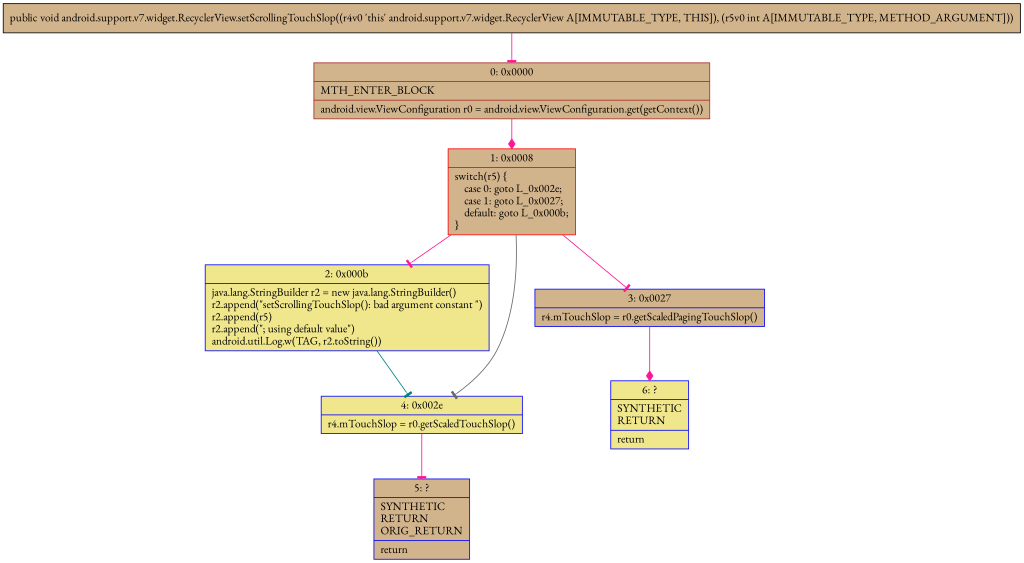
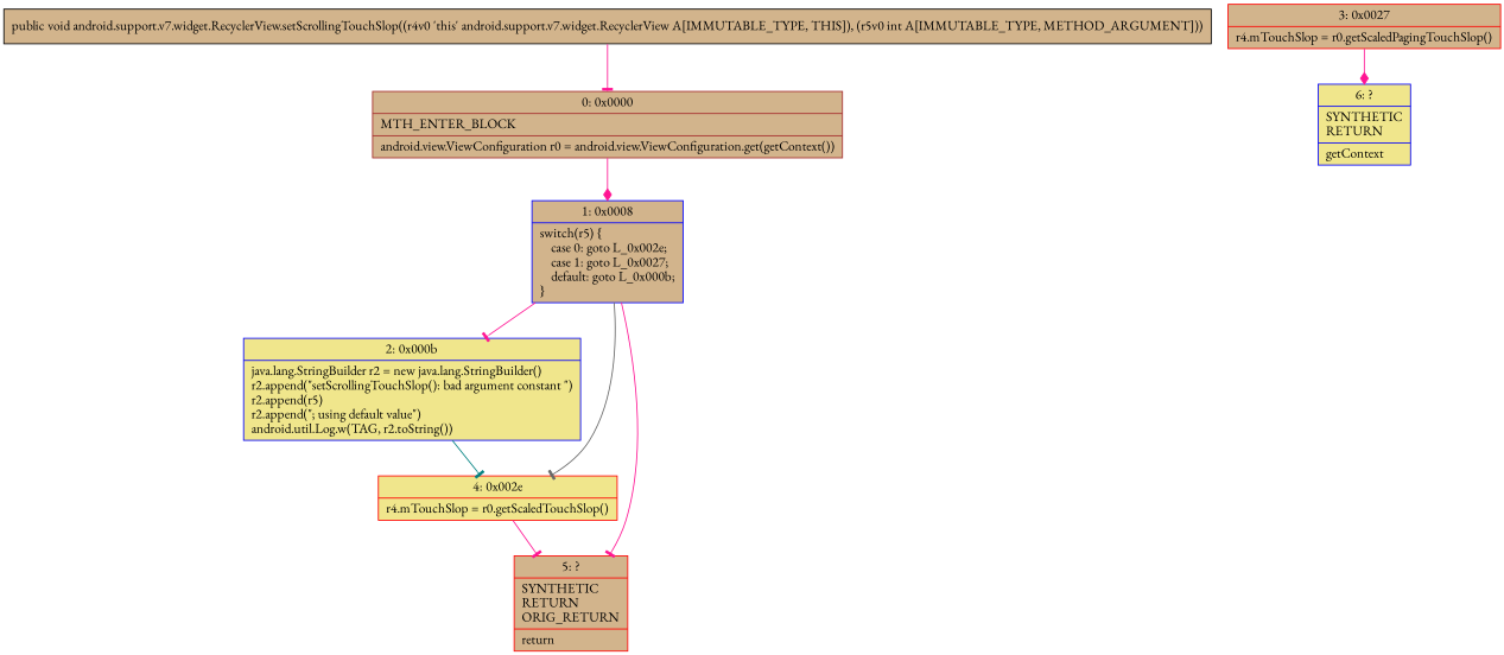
  digraph {
    fontname="EB Garamond"
    node [color=red fillcolor=tan fontname="EB Garamond" shape=record style=filled]
    edge [arrowhead=tee color=deeppink fontname="EB Garamond"]
    n1 [color=brown label="{0\:\ 0x0000|MTH_ENTER_BLOCK\l|android.view.ViewConfiguration r0 = android.view.ViewConfiguration.get(getContext())\l}"]
-   n2 [label="{1\:\ 0x0008|switch(r5) \{\l    case 0: goto L_0x002e;\l    case 1: goto L_0x0027;\l    default: goto L_0x000b;\l\}\l}"]
+   n2 [color=blue label="{1\:\ 0x0008|switch(r5) \{\l    case 0: goto L_0x002e;\l    case 1: goto L_0x0027;\l    default: goto L_0x000b;\l\}\l}"]
    n3 [color=blue fillcolor=khaki label="{2\:\ 0x000b|java.lang.StringBuilder r2 = new java.lang.StringBuilder()\lr2.append(\"setScrollingTouchSlop(): bad argument constant \")\lr2.append(r5)\lr2.append(\"; using default value\")\landroid.util.Log.w(TAG, r2.toString())\l}"]
-   n4 [color=blue label="{3\:\ 0x0027|r4.mTouchSlop = r0.getScaledPagingTouchSlop()\l}"]
-   n5 [color=blue fillcolor=khaki label="{4\:\ 0x002e|r4.mTouchSlop = r0.getScaledTouchSlop()\l}"]
-   n6 [color=blue fillcolor=khaki label="{6\:\ ?|SYNTHETIC\lRETURN\l|return\l}"]
-   n7 [color=blue label="{5\:\ ?|SYNTHETIC\lRETURN\lORIG_RETURN\l|return\l}"]
+   n4 [label="{3\:\ 0x0027|r4.mTouchSlop = r0.getScaledPagingTouchSlop()\l}"]
+   n5 [fillcolor=khaki label="{4\:\ 0x002e|r4.mTouchSlop = r0.getScaledTouchSlop()\l}"]
+   n6 [color=blue fillcolor=khaki label="{6\:\ ?|SYNTHETIC\lRETURN\l|getContext\l}"]
+   n7 [label="{5\:\ ?|SYNTHETIC\lRETURN\lORIG_RETURN\l|return\l}"]
    n8 [color=black label="{public void android.support.v7.widget.RecyclerView.setScrollingTouchSlop((r4v0 'this' android.support.v7.widget.RecyclerView A[IMMUTABLE_TYPE, THIS]), (r5v0 int A[IMMUTABLE_TYPE, METHOD_ARGUMENT])) }"]
    n1 -> n2 [arrowhead=diamond]
    n2 -> n3
-   n2 -> n4
+   n2 -> n7
    n2 -> n5 [color=gray40]
    n3 -> n5 [color=teal]
    n4 -> n6 [arrowhead=diamond]
    n5 -> n7
    n8 -> n1
  }
